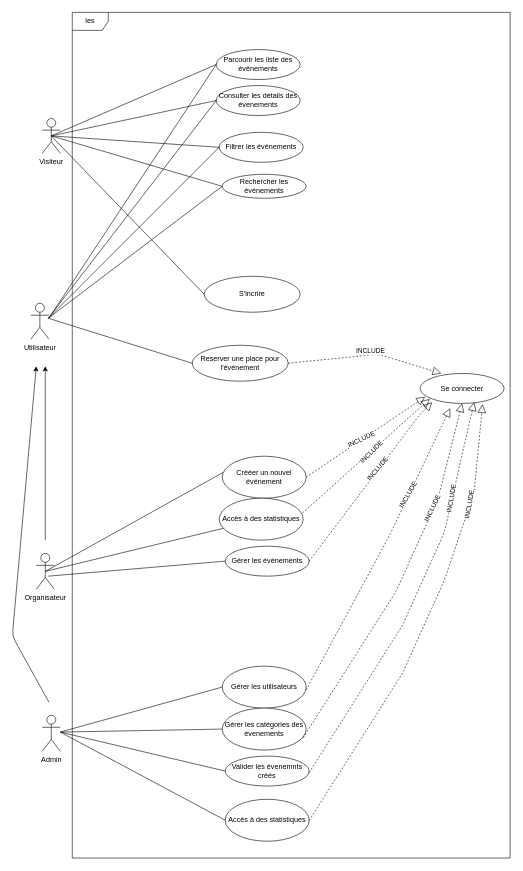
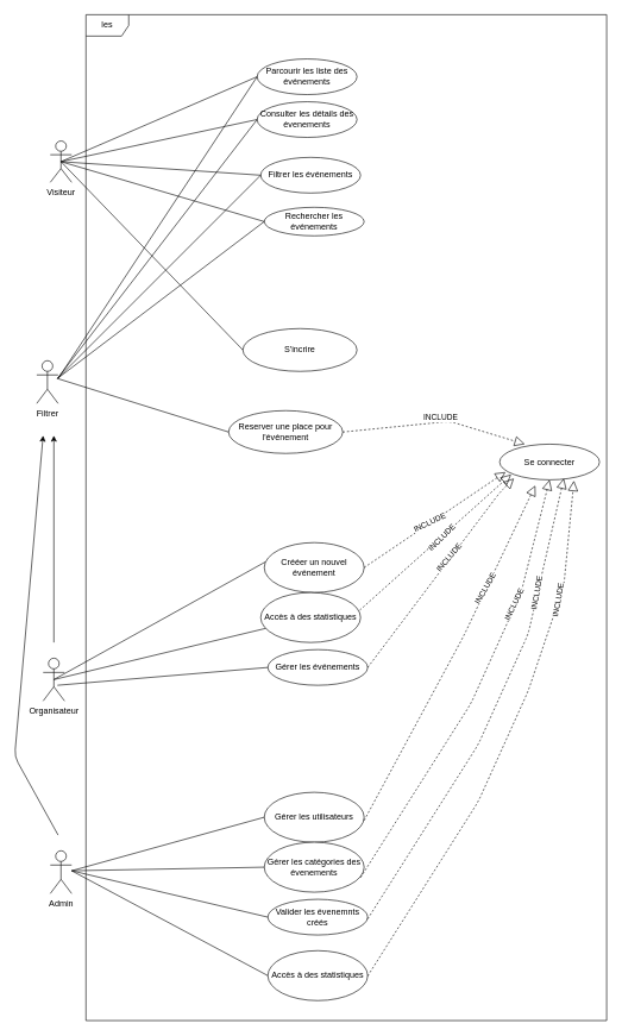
  <mxCell id="0" />
  <mxCell id="1" parent="0" />
  <mxCell id="2" value="Visiteur" style="shape=umlActor;verticalLabelPosition=bottom;verticalAlign=top;html=1;" parent="1" vertex="1"><mxGeometry x="70" y="197" width="30" height="58" as="geometry" /></mxCell>
  <mxCell id="3" value="Parcourir les liste des événements" style="ellipse;whiteSpace=wrap;html=1;" parent="1" vertex="1"><mxGeometry x="360" y="82" width="140" height="50" as="geometry" /></mxCell>
  <mxCell id="4" value="Consulter les détails des évenements" style="ellipse;whiteSpace=wrap;html=1;" parent="1" vertex="1"><mxGeometry x="360" y="142" width="140" height="50" as="geometry" /></mxCell>
  <mxCell id="5" value="Gérer les événements" style="ellipse;whiteSpace=wrap;html=1;" parent="1" vertex="1"><mxGeometry x="375" y="910" width="140" height="50" as="geometry" /></mxCell>
  <mxCell id="6" value="Filtrer les événements" style="ellipse;whiteSpace=wrap;html=1;" parent="1" vertex="1"><mxGeometry x="365" y="220" width="140" height="50" as="geometry" /></mxCell>
  <mxCell id="7" value="Se connecter" style="ellipse;whiteSpace=wrap;html=1;" parent="1" vertex="1"><mxGeometry x="700" y="622" width="140" height="50" as="geometry" /></mxCell>
- <mxCell id="8" value="Utilisateur" style="shape=umlActor;verticalLabelPosition=bottom;verticalAlign=top;html=1;" parent="1" vertex="1"><mxGeometry x="51" y="505" width="30" height="60" as="geometry" /></mxCell>
+ <mxCell id="8" value="Filtrer" style="shape=umlActor;verticalLabelPosition=bottom;verticalAlign=top;html=1;" parent="1" vertex="1"><mxGeometry x="51" y="505" width="30" height="60" as="geometry" /></mxCell>
  <mxCell id="9" value="Rechercher les événements" style="ellipse;whiteSpace=wrap;html=1;" parent="1" vertex="1"><mxGeometry x="370" y="290" width="140" height="40" as="geometry" /></mxCell>
  <mxCell id="10" value="Reserver une place pour l'événement" style="ellipse;whiteSpace=wrap;html=1;" parent="1" vertex="1"><mxGeometry x="320" y="575" width="160" height="60" as="geometry" /></mxCell>
  <mxCell id="11" value="Organisateur" style="shape=umlActor;verticalLabelPosition=bottom;verticalAlign=top;html=1;" parent="1" vertex="1"><mxGeometry x="60" y="922" width="30" height="60" as="geometry" /></mxCell>
  <mxCell id="12" value="Crééer un nouvel événement" style="ellipse;whiteSpace=wrap;html=1;" parent="1" vertex="1"><mxGeometry x="370" y="760" width="140" height="70" as="geometry" /></mxCell>
  <mxCell id="13" value="Accès à des statistiques" style="ellipse;whiteSpace=wrap;html=1;" parent="1" vertex="1"><mxGeometry x="365" y="830" width="140" height="70" as="geometry" /></mxCell>
  <mxCell id="14" value="" style="endArrow=none;html=1;exitX=0.5;exitY=0.5;exitDx=0;exitDy=0;exitPerimeter=0;entryX=0.01;entryY=0.388;entryDx=0;entryDy=0;entryPerimeter=0;" parent="1" source="11" target="12" edge="1"><mxGeometry width="50" height="50" relative="1" as="geometry"><mxPoint x="120" y="982" as="sourcePoint" /><mxPoint x="170" y="932" as="targetPoint" /></mxGeometry></mxCell>
  <mxCell id="15" value="" style="endArrow=none;html=1;exitX=0.5;exitY=0.5;exitDx=0;exitDy=0;exitPerimeter=0;" parent="1" source="11" target="13" edge="1"><mxGeometry width="50" height="50" relative="1" as="geometry"><mxPoint x="85" y="1162" as="sourcePoint" /><mxPoint x="386.4" y="1069.16" as="targetPoint" /></mxGeometry></mxCell>
  <mxCell id="16" value="" style="endArrow=none;html=1;entryX=0;entryY=0.5;entryDx=0;entryDy=0;exitX=0.5;exitY=0.5;exitDx=0;exitDy=0;exitPerimeter=0;" parent="1" source="2" target="9" edge="1"><mxGeometry width="50" height="50" relative="1" as="geometry"><mxPoint x="120" y="632" as="sourcePoint" /><mxPoint x="170" y="582" as="targetPoint" /></mxGeometry></mxCell>
  <mxCell id="17" value="" style="endArrow=none;html=1;entryX=0;entryY=0.5;entryDx=0;entryDy=0;" parent="1" target="10" edge="1"><mxGeometry width="50" height="50" relative="1" as="geometry"><mxPoint x="80" y="530" as="sourcePoint" /><mxPoint x="370" y="472" as="targetPoint" /></mxGeometry></mxCell>
  <mxCell id="18" value="" style="endArrow=none;html=1;entryX=0;entryY=0.5;entryDx=0;entryDy=0;exitX=0.5;exitY=0.5;exitDx=0;exitDy=0;exitPerimeter=0;" parent="1" source="2" target="3" edge="1"><mxGeometry width="50" height="50" relative="1" as="geometry"><mxPoint x="120" y="282" as="sourcePoint" /><mxPoint x="170" y="232" as="targetPoint" /></mxGeometry></mxCell>
  <mxCell id="19" value="" style="endArrow=none;html=1;exitX=0.5;exitY=0.5;exitDx=0;exitDy=0;exitPerimeter=0;entryX=0;entryY=0.5;entryDx=0;entryDy=0;" parent="1" source="2" target="4" edge="1"><mxGeometry width="50" height="50" relative="1" as="geometry"><mxPoint x="85" y="232" as="sourcePoint" /><mxPoint x="370" y="117" as="targetPoint" /></mxGeometry></mxCell>
  <mxCell id="20" value="" style="endArrow=none;html=1;entryX=0;entryY=0.5;entryDx=0;entryDy=0;" parent="1" target="5" edge="1"><mxGeometry width="50" height="50" relative="1" as="geometry"><mxPoint x="80" y="960" as="sourcePoint" /><mxPoint x="375.644" y="186.835" as="targetPoint" /></mxGeometry></mxCell>
  <mxCell id="21" value="" style="endArrow=none;html=1;entryX=0;entryY=0.5;entryDx=0;entryDy=0;exitX=0.5;exitY=0.5;exitDx=0;exitDy=0;exitPerimeter=0;" parent="1" source="2" target="6" edge="1"><mxGeometry width="50" height="50" relative="1" as="geometry"><mxPoint x="80" y="532" as="sourcePoint" /><mxPoint x="381.84" y="303.088" as="targetPoint" /></mxGeometry></mxCell>
  <mxCell id="22" value="" style="endArrow=block;dashed=1;endFill=0;endSize=12;html=1;exitX=1;exitY=0.5;exitDx=0;exitDy=0;" parent="1" source="5" edge="1"><mxGeometry width="160" relative="1" as="geometry"><mxPoint x="510" y="182" as="sourcePoint" /><mxPoint x="720" y="670" as="targetPoint" /><Array as="points"><mxPoint x="700" y="690" /></Array></mxGeometry></mxCell>
  <mxCell id="23" value="" style="endArrow=block;dashed=1;endFill=0;endSize=12;html=1;exitX=1;exitY=0.5;exitDx=0;exitDy=0;" parent="1" source="10" edge="1"><mxGeometry width="160" relative="1" as="geometry"><mxPoint x="515" y="507.6" as="sourcePoint" /><mxPoint x="735.33" y="622.002" as="targetPoint" /><Array as="points"><mxPoint x="630" y="590" /></Array></mxGeometry></mxCell>
  <mxCell id="24" value="" style="endArrow=block;dashed=1;endFill=0;endSize=12;html=1;exitX=1;exitY=0.5;exitDx=0;exitDy=0;entryX=0.059;entryY=0.781;entryDx=0;entryDy=0;entryPerimeter=0;" parent="1" source="12" target="7" edge="1"><mxGeometry width="160" relative="1" as="geometry"><mxPoint x="515" y="937" as="sourcePoint" /><mxPoint x="760" y="682" as="targetPoint" /></mxGeometry></mxCell>
  <mxCell id="25" value="" style="endArrow=block;dashed=1;endFill=0;endSize=12;html=1;exitX=0.992;exitY=0.353;exitDx=0;exitDy=0;exitPerimeter=0;entryX=0.115;entryY=0.85;entryDx=0;entryDy=0;entryPerimeter=0;" parent="1" source="13" target="7" edge="1"><mxGeometry width="160" relative="1" as="geometry"><mxPoint x="525" y="1077" as="sourcePoint" /><mxPoint x="789.96" y="672" as="targetPoint" /></mxGeometry></mxCell>
  <mxCell id="26" value="" style="endArrow=classic;html=1;" parent="1" edge="1"><mxGeometry width="50" height="50" relative="1" as="geometry"><mxPoint x="75" y="900" as="sourcePoint" /><mxPoint x="75" y="610" as="targetPoint" /></mxGeometry></mxCell>
  <mxCell id="27" value="Admin" style="shape=umlActor;verticalLabelPosition=bottom;verticalAlign=top;html=1;" parent="1" vertex="1"><mxGeometry x="70" y="1192" width="30" height="60" as="geometry" /></mxCell>
  <mxCell id="28" value="" style="endArrow=classic;html=1;" parent="1" edge="1"><mxGeometry width="50" height="50" relative="1" as="geometry"><mxPoint x="81" y="1170" as="sourcePoint" /><mxPoint x="60" y="610" as="targetPoint" /><Array as="points"><mxPoint x="20" y="1060" /></Array></mxGeometry></mxCell>
  <mxCell id="29" value="Valider les évenemnts créés" style="ellipse;whiteSpace=wrap;html=1;" parent="1" vertex="1"><mxGeometry x="375" y="1260" width="140" height="50" as="geometry" /></mxCell>
  <mxCell id="30" value="Gérer les utilisateurs" style="ellipse;whiteSpace=wrap;html=1;" parent="1" vertex="1"><mxGeometry x="370" y="1110" width="140" height="70" as="geometry" /></mxCell>
  <mxCell id="31" value="Gérer les catégories des évenements" style="ellipse;whiteSpace=wrap;html=1;" parent="1" vertex="1"><mxGeometry x="370" y="1180" width="140" height="70" as="geometry" /></mxCell>
  <mxCell id="32" value="Accès à des statistiques" style="ellipse;whiteSpace=wrap;html=1;" parent="1" vertex="1"><mxGeometry x="375" y="1332" width="140" height="70" as="geometry" /></mxCell>
  <mxCell id="33" value="" style="endArrow=none;html=1;entryX=0;entryY=0.5;entryDx=0;entryDy=0;" parent="1" target="30" edge="1"><mxGeometry width="50" height="50" relative="1" as="geometry"><mxPoint x="100" y="1220" as="sourcePoint" /><mxPoint x="386.4" y="1052" as="targetPoint" /></mxGeometry></mxCell>
  <mxCell id="34" value="" style="endArrow=none;html=1;entryX=0;entryY=0.5;entryDx=0;entryDy=0;" parent="1" target="31" edge="1"><mxGeometry width="50" height="50" relative="1" as="geometry"><mxPoint x="100" y="1220" as="sourcePoint" /><mxPoint x="380" y="1155" as="targetPoint" /></mxGeometry></mxCell>
  <mxCell id="35" value="" style="endArrow=none;html=1;entryX=0;entryY=0.5;entryDx=0;entryDy=0;" parent="1" target="29" edge="1"><mxGeometry width="50" height="50" relative="1" as="geometry"><mxPoint x="100" y="1220" as="sourcePoint" /><mxPoint x="380" y="1225" as="targetPoint" /></mxGeometry></mxCell>
  <mxCell id="36" value="" style="endArrow=none;html=1;entryX=0;entryY=0.5;entryDx=0;entryDy=0;" parent="1" target="32" edge="1"><mxGeometry width="50" height="50" relative="1" as="geometry"><mxPoint x="100" y="1220" as="sourcePoint" /><mxPoint x="370" y="1360" as="targetPoint" /></mxGeometry></mxCell>
  <mxCell id="37" value="" style="endArrow=block;dashed=1;endFill=0;endSize=12;html=1;exitX=1;exitY=0.5;exitDx=0;exitDy=0;" parent="1" edge="1"><mxGeometry width="160" relative="1" as="geometry"><mxPoint x="510" y="1149.5" as="sourcePoint" /><mxPoint x="750" y="680" as="targetPoint" /><Array as="points"><mxPoint x="650" y="890" /></Array></mxGeometry></mxCell>
  <mxCell id="38" value="" style="endArrow=block;dashed=1;endFill=0;endSize=12;html=1;exitX=1;exitY=0.5;exitDx=0;exitDy=0;entryX=0.5;entryY=1;entryDx=0;entryDy=0;" parent="1" target="7" edge="1"><mxGeometry width="160" relative="1" as="geometry"><mxPoint x="505" y="1229.5" as="sourcePoint" /><mxPoint x="745" y="760" as="targetPoint" /><Array as="points"><mxPoint x="660" y="985" /><mxPoint x="730" y="830" /></Array></mxGeometry></mxCell>
  <mxCell id="39" value="" style="endArrow=block;dashed=1;endFill=0;endSize=12;html=1;exitX=1;exitY=0.5;exitDx=0;exitDy=0;entryX=0.643;entryY=0.96;entryDx=0;entryDy=0;entryPerimeter=0;" parent="1" target="7" edge="1"><mxGeometry width="160" relative="1" as="geometry"><mxPoint x="515" y="1287.5" as="sourcePoint" /><mxPoint x="780" y="730" as="targetPoint" /><Array as="points"><mxPoint x="670" y="1043" /><mxPoint x="740" y="888" /></Array></mxGeometry></mxCell>
  <mxCell id="40" value="" style="endArrow=block;dashed=1;endFill=0;endSize=12;html=1;exitX=1;exitY=0.5;exitDx=0;exitDy=0;entryX=0.744;entryY=1.025;entryDx=0;entryDy=0;entryPerimeter=0;" parent="1" target="7" edge="1"><mxGeometry width="160" relative="1" as="geometry"><mxPoint x="515" y="1367.5" as="sourcePoint" /><mxPoint x="780" y="810" as="targetPoint" /><Array as="points"><mxPoint x="670" y="1123" /><mxPoint x="740" y="968" /><mxPoint x="790" y="820" /></Array></mxGeometry></mxCell>
  <mxCell id="41" value="INCLUDE" style="edgeLabel;html=1;align=center;verticalAlign=middle;resizable=0;points=[];rotation=0;" parent="1" vertex="1" connectable="0"><mxGeometry x="631.001" y="600.002" as="geometry"><mxPoint x="-14.83" y="-15.687" as="offset" /></mxGeometry></mxCell>
  <mxCell id="42" value="INCLUDE" style="edgeLabel;html=1;align=center;verticalAlign=middle;resizable=0;points=[];rotation=-25;" parent="1" vertex="1" connectable="0"><mxGeometry x="621.001" y="740.002" as="geometry"><mxPoint x="-14.83" y="-15.687" as="offset" /></mxGeometry></mxCell>
  <mxCell id="43" value="INCLUDE" style="edgeLabel;html=1;align=center;verticalAlign=middle;resizable=0;points=[];rotation=-45;" parent="1" vertex="1" connectable="0"><mxGeometry x="640.001" y="754.002" as="geometry"><mxPoint x="-14.83" y="-15.687" as="offset" /></mxGeometry></mxCell>
  <mxCell id="44" value="INCLUDE" style="edgeLabel;html=1;align=center;verticalAlign=middle;resizable=0;points=[];rotation=-50;" parent="1" vertex="1" connectable="0"><mxGeometry x="650.001" y="780.002" as="geometry"><mxPoint x="-14.83" y="-15.687" as="offset" /></mxGeometry></mxCell>
  <mxCell id="45" value="INCLUDE" style="edgeLabel;html=1;align=center;verticalAlign=middle;resizable=0;points=[];rotation=-60;" parent="1" vertex="1" connectable="0"><mxGeometry x="700.001" y="820.002" as="geometry"><mxPoint x="-14.83" y="-15.687" as="offset" /></mxGeometry></mxCell>
  <mxCell id="46" value="INCLUDE" style="edgeLabel;html=1;align=center;verticalAlign=middle;resizable=0;points=[];rotation=-65;" parent="1" vertex="1" connectable="0"><mxGeometry x="740.001" y="840.002" as="geometry"><mxPoint x="-14.83" y="-15.687" as="offset" /></mxGeometry></mxCell>
  <mxCell id="47" value="INCLUDE" style="edgeLabel;html=1;align=center;verticalAlign=middle;resizable=0;points=[];rotation=-80;" parent="1" vertex="1" connectable="0"><mxGeometry x="770.001" y="820.002" as="geometry"><mxPoint x="-14.83" y="-15.687" as="offset" /></mxGeometry></mxCell>
  <mxCell id="48" value="INCLUDE" style="edgeLabel;html=1;align=center;verticalAlign=middle;resizable=0;points=[];rotation=-80;" parent="1" vertex="1" connectable="0"><mxGeometry x="800.001" y="830.002" as="geometry"><mxPoint x="-14.83" y="-15.687" as="offset" /></mxGeometry></mxCell>
  <mxCell id="49" value="S'incrire" style="ellipse;whiteSpace=wrap;html=1;" parent="1" vertex="1"><mxGeometry x="340" y="460" width="160" height="60" as="geometry" /></mxCell>
  <mxCell id="50" value="" style="endArrow=none;html=1;exitX=0.5;exitY=0.5;exitDx=0;exitDy=0;exitPerimeter=0;entryX=0;entryY=0.5;entryDx=0;entryDy=0;" parent="1" source="2" target="49" edge="1"><mxGeometry width="50" height="50" relative="1" as="geometry"><mxPoint x="76" y="545" as="sourcePoint" /><mxPoint x="350" y="570" as="targetPoint" /></mxGeometry></mxCell>
  <mxCell id="51" value="" style="endArrow=none;html=1;exitX=0.5;exitY=0.5;exitDx=0;exitDy=0;exitPerimeter=0;entryX=0;entryY=0.5;entryDx=0;entryDy=0;" parent="1" target="3" edge="1"><mxGeometry width="50" height="50" relative="1" as="geometry"><mxPoint x="81" y="530" as="sourcePoint" /><mxPoint x="355" y="555" as="targetPoint" /></mxGeometry></mxCell>
  <mxCell id="52" value="" style="endArrow=none;html=1;entryX=0;entryY=0.5;entryDx=0;entryDy=0;" parent="1" target="4" edge="1"><mxGeometry width="50" height="50" relative="1" as="geometry"><mxPoint x="80" y="530" as="sourcePoint" /><mxPoint x="370" y="117" as="targetPoint" /></mxGeometry></mxCell>
  <mxCell id="53" value="" style="endArrow=none;html=1;entryX=0;entryY=0.5;entryDx=0;entryDy=0;" parent="1" target="6" edge="1"><mxGeometry width="50" height="50" relative="1" as="geometry"><mxPoint x="80" y="530" as="sourcePoint" /><mxPoint x="370" y="250" as="targetPoint" /></mxGeometry></mxCell>
  <mxCell id="54" value="" style="endArrow=none;html=1;entryX=0;entryY=0.5;entryDx=0;entryDy=0;" parent="1" target="9" edge="1"><mxGeometry width="50" height="50" relative="1" as="geometry"><mxPoint x="80" y="530" as="sourcePoint" /><mxPoint x="380" y="260" as="targetPoint" /></mxGeometry></mxCell>
  <mxCell id="55" value="les" style="shape=umlFrame;whiteSpace=wrap;html=1;" vertex="1" parent="1"><mxGeometry x="120" y="20" width="730" height="1410" as="geometry" /></mxCell>
